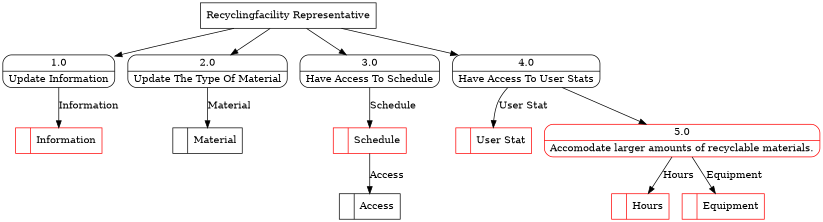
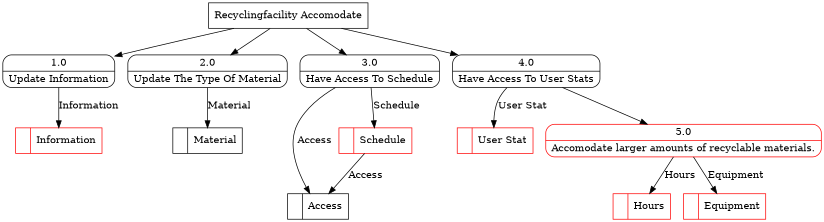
  digraph {
    node [shape=record]
    n1 [color=red label="<f0>  |<f1> Information "]
    n2 [label="<f0>  |<f1> Material "]
    n3 [label="<f0>  |<f1> Access "]
    n4 [color=red label="<f0>  |<f1> Schedule "]
    n5 [color=red label="<f0>  |<f1> User Stat "]
-   n6 [label="Recyclingfacility Representative" shape=box]
+   n6 [label="Recyclingfacility Accomodate" shape=box]
    n7 [label="{<f0> 1.0|<f1> Update Information }" shape=Mrecord]
    n8 [label="{<f0> 2.0|<f1> Update The Type Of Material }" shape=Mrecord]
    n9 [label="{<f0> 3.0|<f1> Have Access To Schedule }" shape=Mrecord]
    n10 [label="{<f0> 4.0|<f1> Have Access To User Stats }" shape=Mrecord]
    n11 [color=red label="{<f0> 5.0|<f1> Accomodate larger amounts of recyclable materials. }" shape=Mrecord]
    n12 [color=red label="<f0>  |<f1> Hours "]
    n13 [color=red label="<f0>  |<f1> Equipment "]
    n4 -> n3 [label=Access]
    n6 -> n7
    n6 -> n8
    n6 -> n9
    n6 -> n10
    n7 -> n1 [label=Information]
    n8 -> n2 [label=Material]
+   n9 -> n3 [label=Access]
    n9 -> n4 [label=Schedule]
    n10 -> n5 [label="User Stat"]
    n10 -> n11
    n11 -> n12 [label=Hours]
    n11 -> n13 [label=Equipment]
  }
